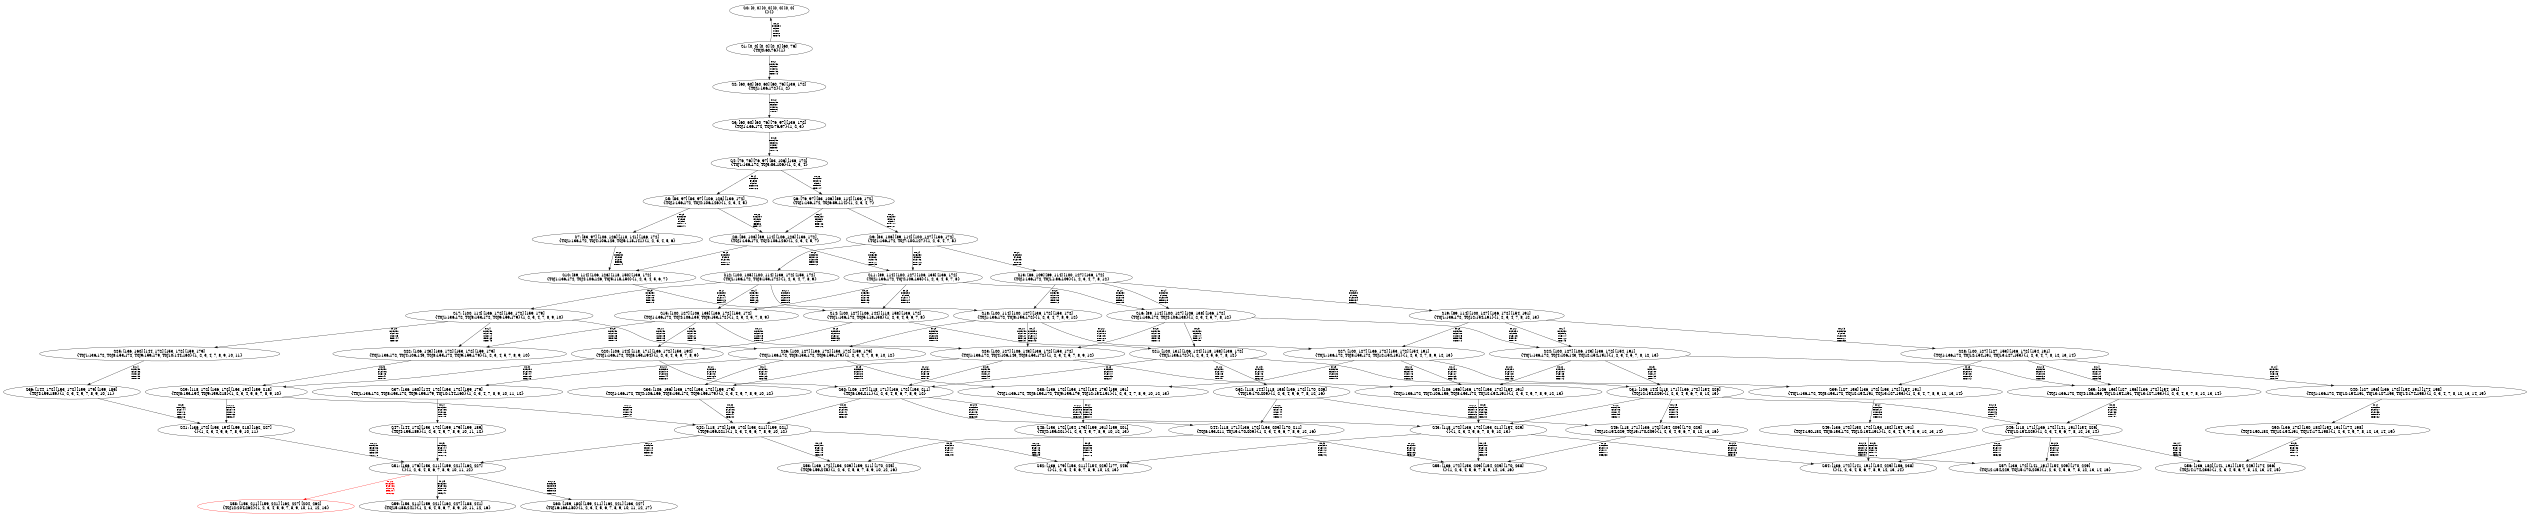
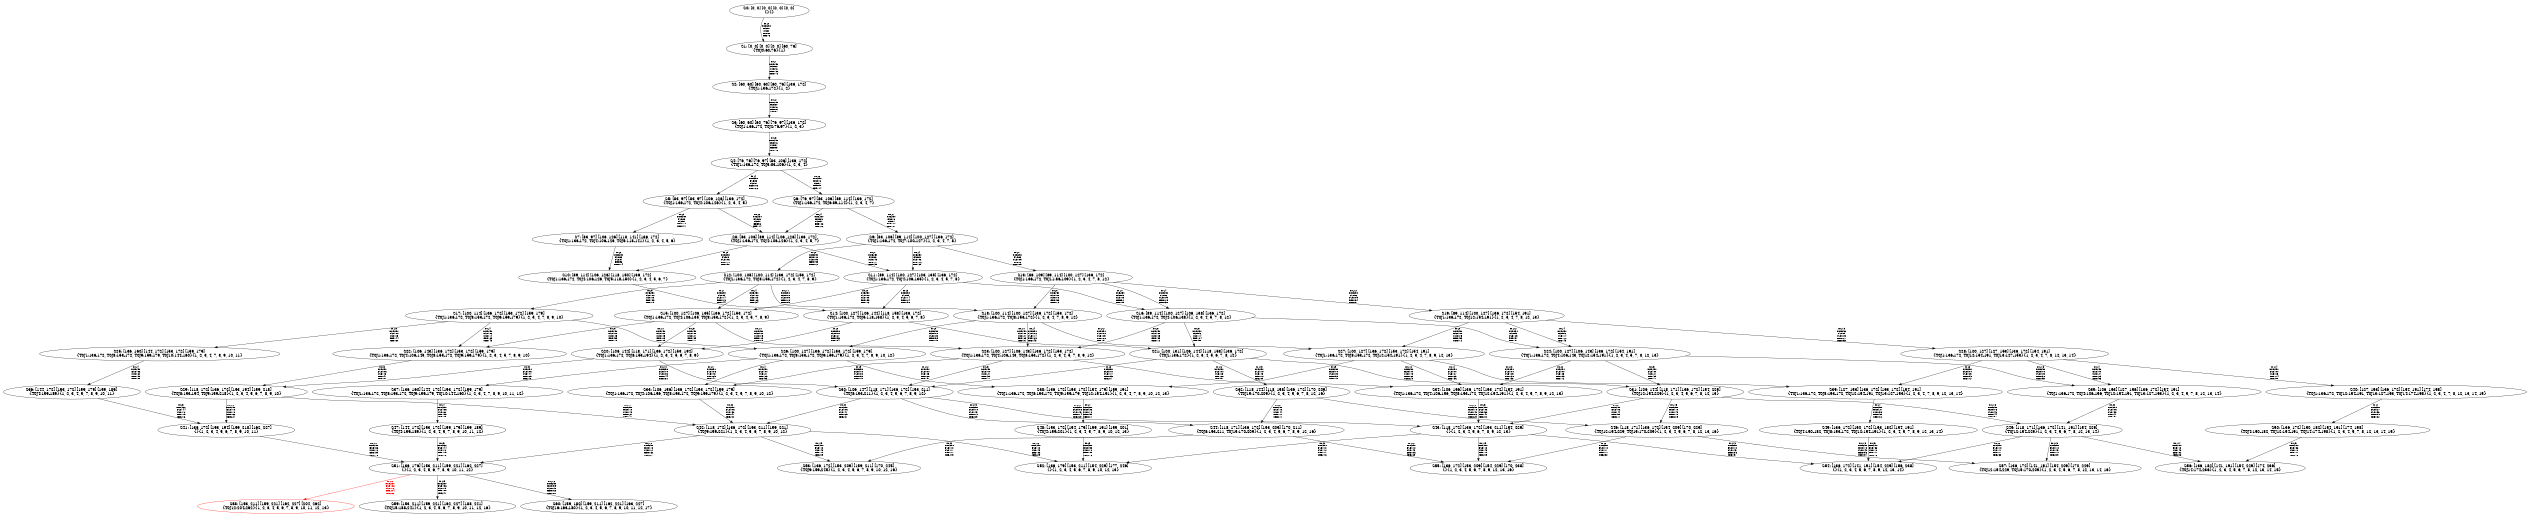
  digraph {
    edge [fontsize=8]
    n1 [label="S0: [0, 0] [0, 0] [0, 0] [0, 0] \n{}{}"]
    n2 [label="S1: [0, 0] [0, 0] [0, 0] [60, 76] \n{T0J0:60-76}{1}"]
    n3 [label="S2: [60, 60] [60, 60] [60, 76] [136, 172] \n{T0J1:136-172}{1, 2}"]
    n4 [label="S3: [60, 60] [60, 76] [76, 97] [136, 172] \n{T0J1:136-172, T0J2:76-97}{1, 2, 3}"]
    n5 [label="S4: [76, 76] [76, 97] [83, 106] [136, 172] \n{T0J1:136-172, T0J3:83-106}{1, 2, 3, 4}"]
    n6 [label="S5: [83, 97] [83, 97] [106, 126] [136, 172] \n{T0J1:136-172, T0J4:106-126}{1, 2, 3, 4, 5}"]
    n7 [label="S6: [76, 97] [83, 106] [89, 114] [136, 172] \n{T0J1:136-172, T0J6:89-114}{1, 2, 3, 4, 7}"]
    n8 [label="S7: [83, 97] [106, 126] [118, 141] [136, 172] \n{T0J1:136-172, T0J4:106-126, T0J5:118-141}{1, 2, 3, 4, 5, 6}"]
    n9 [label="S8: [83, 106] [89, 114] [106, 126] [136, 172] \n{T0J1:136-172, T0J4:106-126}{1, 2, 3, 4, 5, 7}"]
    n10 [label="S9: [83, 106] [89, 114] [100, 127] [136, 172] \n{T0J1:136-172, T0J7:100-127}{1, 2, 3, 4, 7, 8}"]
    n11 [label="S10: [89, 114] [106, 126] [118, 150] [136, 172] \n{T0J1:136-172, T0J4:106-126, T0J5:118-150}{1, 2, 3, 4, 5, 6, 7}"]
    n12 [label="S11: [89, 114] [100, 127] [106, 135] [136, 172] \n{T0J1:136-172, T0J4:106-135}{1, 2, 3, 4, 5, 7, 8}"]
    n13 [label="S12: [100, 105] [100, 114] [136, 172] [153, 172] \n{T0J1:136-172, T0J8:153-172}{1, 2, 3, 4, 7, 8, 9}"]
    n14 [label="S13: [86, 109] [89, 114] [100, 127] [136, 172] \n{T0J1:136-172, T0J11:86-109}{1, 2, 3, 4, 7, 8, 12}"]
    n15 [label="S14: [100, 127] [106, 144] [118, 158] [136, 172] \n{T0J1:136-172, T0J5:118-158}{1, 2, 3, 4, 5, 6, 7, 8}"]
    n16 [label="S15: [100, 127] [106, 135] [136, 172] [153, 172] \n{T0J1:136-172, T0J4:106-135, T0J8:153-172}{1, 2, 3, 4, 5, 7, 8, 9}"]
    n17 [label="S16: [89, 114] [100, 127] [106, 138] [136, 172] \n{T0J1:136-172, T0J4:106-138}{1, 2, 3, 4, 5, 7, 8, 12}"]
    n18 [label="S17: [100, 114] [136, 172] [153, 172] [159, 179] \n{T0J1:136-172, T0J8:153-172, T0J9:159-179}{1, 2, 3, 4, 7, 8, 9, 10}"]
    n19 [label="S18: [100, 114] [100, 127] [136, 172] [153, 172] \n{T0J1:136-172, T0J8:153-172}{1, 2, 3, 4, 7, 8, 9, 12}"]
    n20 [label="S19: [89, 114] [100, 127] [136, 172] [154, 191] \n{T0J1:136-172, T0J12:154-191}{1, 2, 3, 4, 7, 8, 12, 13}"]
    n21 [label="S20: [106, 144] [118, 171] [136, 172] [153, 194] \n{T0J1:136-172, T0J8:153-194}{1, 2, 3, 4, 5, 6, 7, 8, 9}"]
    n22 [label="S21: [100, 131] [106, 144] [118, 158] [136, 172] \n{T0J1:136-172}{1, 2, 3, 4, 5, 6, 7, 8, 12}"]
    n23 [label="S22: [106, 143] [136, 172] [153, 172] [159, 179] \n{T0J1:136-172, T0J4:106-143, T0J8:153-172, T0J9:159-179}{1, 2, 3, 4, 5, 7, 8, 9, 10}"]
    n24 [label="S23: [100, 127] [106, 143] [136, 172] [153, 172] \n{T0J1:136-172, T0J4:106-143, T0J8:153-172}{1, 2, 3, 4, 5, 7, 8, 9, 12}"]
    n25 [label="S24: [100, 127] [106, 143] [136, 172] [154, 191] \n{T0J1:136-172, T0J4:106-143, T0J12:154-191}{1, 2, 3, 4, 5, 7, 8, 12, 13}"]
    n26 [label="S25: [136, 160] [144, 172] [153, 172] [159, 179] \n{T0J1:136-172, T0J8:153-172, T0J9:159-179, T0J10:144-160}{1, 2, 3, 4, 7, 8, 9, 10, 11}"]
    n27 [label="S26: [100, 127] [136, 172] [153, 172] [159, 179] \n{T0J1:136-172, T0J8:153-172, T0J9:159-179}{1, 2, 3, 4, 7, 8, 9, 10, 12}"]
    n28 [label="S27: [100, 127] [136, 172] [153, 172] [154, 191] \n{T0J1:136-172, T0J8:153-172, T0J12:154-191}{1, 2, 3, 4, 7, 8, 9, 12, 13}"]
    n29 [label="S28: [100, 127] [127, 153] [136, 172] [154, 191] \n{T0J1:136-172, T0J12:154-191, T0J13:127-153}{1, 2, 3, 4, 7, 8, 12, 13, 14}"]
    n30 [label="S29: [118, 172] [136, 172] [153, 194] [159, 218] \n{T0J8:153-194, T0J9:159-218}{1, 2, 3, 4, 5, 6, 7, 8, 9, 10}"]
    n31 [label="S30: [106, 147] [118, 171] [136, 172] [153, 211] \n{T0J8:153-211}{1, 2, 3, 4, 5, 6, 7, 8, 9, 12}"]
    n32 [label="S31: [106, 144] [118, 171] [136, 172] [154, 229] \n{T0J12:154-229}{1, 2, 3, 4, 5, 6, 7, 8, 12, 13}"]
    n33 [label="S32: [118, 144] [118, 158] [136, 172] [170, 209] \n{T0J15:170-209}{1, 2, 3, 4, 5, 6, 7, 8, 12, 16}"]
    n34 [label="S33: [106, 156] [136, 172] [153, 172] [159, 179] \n{T0J1:136-172, T0J4:106-156, T0J8:153-172, T0J9:159-179}{1, 2, 3, 4, 5, 7, 8, 9, 10, 12}"]
    n35 [label="S34: [106, 156] [136, 172] [153, 172] [154, 191] \n{T0J1:136-172, T0J4:106-156, T0J8:153-172, T0J12:154-191}{1, 2, 3, 4, 5, 7, 8, 9, 12, 13}"]
    n36 [label="S35: [106, 153] [127, 156] [136, 172] [154, 191] \n{T0J1:136-172, T0J4:106-156, T0J12:154-191, T0J13:127-153}{1, 2, 3, 4, 5, 7, 8, 12, 13, 14}"]
    n37 [label="S36: [144, 172] [153, 172] [159, 179] [159, 189] \n{T0J4:159-189}{1, 2, 3, 4, 5, 7, 8, 9, 10, 11}"]
    n38 [label="S37: [136, 160] [144, 172] [153, 172] [159, 179] \n{T0J1:136-172, T0J8:153-172, T0J9:159-179, T0J10:144-160}{1, 2, 3, 4, 7, 8, 9, 10, 11, 12}"]
    n39 [label="S38: [136, 172] [153, 172] [154, 179] [159, 191] \n{T0J1:136-172, T0J8:153-172, T0J9:159-179, T0J12:154-191}{1, 2, 3, 4, 7, 8, 9, 10, 12, 13}"]
    n40 [label="S39: [127, 153] [136, 172] [153, 172] [154, 191] \n{T0J1:136-172, T0J8:153-172, T0J12:154-191, T0J13:127-153}{1, 2, 3, 4, 7, 8, 9, 12, 13, 14}"]
    n41 [label="S40: [127, 153] [136, 172] [154, 191] [174, 198] \n{T0J1:136-172, T0J12:154-191, T0J13:127-153, T0J14:174-198}{1, 2, 3, 4, 7, 8, 12, 13, 14, 15}"]
    n42 [label="S41: [136, 172] [153, 194] [159, 218] [162, 227] \n{}{1, 2, 3, 4, 5, 6, 7, 8, 9, 10, 11}"]
    n43 [label="S42: [118, 172] [136, 172] [153, 211] [159, 221] \n{T0J9:159-221}{1, 2, 3, 4, 5, 6, 7, 8, 9, 10, 12}"]
    n44 [label="S43: [118, 172] [136, 172] [153, 211] [154, 229] \n{}{1, 2, 3, 4, 5, 6, 7, 8, 9, 12, 13}"]
    n45 [label="S44: [118, 171] [136, 172] [153, 209] [170, 211] \n{T0J8:153-211, T0J15:170-209}{1, 2, 3, 4, 5, 6, 7, 8, 9, 12, 16}"]
    n46 [label="S45: [118, 171] [136, 172] [141, 191] [154, 229] \n{T0J12:154-229}{1, 2, 3, 4, 5, 6, 7, 8, 12, 13, 14}"]
    n47 [label="S46: [118, 171] [136, 172] [154, 209] [170, 229] \n{T0J12:154-229, T0J15:170-209}{1, 2, 3, 4, 5, 6, 7, 8, 12, 13, 16}"]
    n48 [label="S47: [144, 172] [153, 172] [159, 179] [159, 189] \n{T0J4:159-189}{1, 2, 3, 4, 5, 7, 8, 9, 10, 11, 12}"]
    n49 [label="S48: [153, 172] [154, 179] [159, 191] [159, 201] \n{T0J4:159-201}{1, 2, 3, 4, 5, 7, 8, 9, 10, 12, 13}"]
    n50 [label="S49: [136, 172] [150, 172] [153, 182] [154, 191] \n{T0J4:150-182, T0J8:153-172, T0J12:154-191}{1, 2, 3, 4, 5, 7, 8, 9, 12, 13, 14}"]
    n51 [label="S50: [136, 172] [150, 182] [154, 191] [174, 198] \n{T0J4:150-182, T0J12:154-191, T0J14:174-198}{1, 2, 3, 4, 5, 7, 8, 12, 13, 14, 15}"]
    n52 [label="S51: [136, 176] [153, 211] [159, 221] [162, 227] \n{}{1, 2, 3, 4, 5, 6, 7, 8, 9, 10, 11, 12}"]
    n53 [label="S52: [136, 179] [153, 211] [154, 229] [177, 246] \n{}{1, 2, 3, 4, 5, 6, 7, 8, 9, 10, 12, 13}"]
    n54 [label="S53: [136, 172] [153, 209] [159, 211] [170, 245] \n{T0J9:159-245}{1, 2, 3, 4, 5, 6, 7, 8, 9, 10, 12, 16}"]
    n55 [label="S54: [136, 172] [141, 191] [154, 229] [156, 238] \n{}{1, 2, 3, 4, 5, 6, 7, 8, 9, 12, 13, 14}"]
    n56 [label="S55: [136, 172] [153, 209] [154, 229] [170, 238] \n{}{1, 2, 3, 4, 5, 6, 7, 8, 9, 12, 13, 16}"]
    n57 [label="S56: [136, 182] [141, 191] [154, 229] [174, 236] \n{T0J14:174-236}{1, 2, 3, 4, 5, 6, 7, 8, 12, 13, 14, 15}"]
    n58 [label="S57: [136, 172] [141, 191] [154, 209] [170, 229] \n{T0J12:154-229, T0J15:170-209}{1, 2, 3, 4, 5, 6, 7, 8, 12, 13, 14, 16}"]
    n59 [color=Red label="S58: [153, 211] [159, 221] [162, 227] [204, 262] \n{T0J12:204-262}{1, 2, 3, 4, 5, 6, 7, 8, 9, 10, 11, 12, 13}"]
    n60 [label="S59: [153, 211] [159, 221] [162, 227] [188, 241] \n{T0J15:188-241}{1, 2, 3, 4, 5, 6, 7, 8, 9, 10, 11, 12, 16}"]
    n61 [label="S60: [159, 180] [159, 211] [162, 221] [163, 227] \n{T0J16:163-180}{1, 2, 3, 4, 5, 6, 7, 8, 9, 10, 11, 12, 17}"]
-   n2 -> n1 [label="T0 J0\nDL=250\nES=0\nLS=0\nEF=60\nLF=76"]
+   n1 -> n2 [label="T0 J0\nDL=250\nES=0\nLS=0\nEF=60\nLF=76"]
    n2 -> n3 [label="T0 J1\nDL=250\nES=60\nLS=76\nEF=136\nLF=172"]
    n3 -> n4 [label="T0 J2\nDL=250\nES=60\nLS=76\nEF=76\nLF=97"]
    n4 -> n5 [label="T0 J3\nDL=250\nES=76\nLS=97\nEF=83\nLF=106"]
    n5 -> n6 [label="T0 J4\nDL=250\nES=83\nLS=97\nEF=106\nLF=126"]
    n5 -> n7 [label="T0 J6\nDL=250\nES=76\nLS=97\nEF=89\nLF=114"]
    n6 -> n8 [label="T0 J5\nDL=250\nES=83\nLS=97\nEF=118\nLF=141"]
    n6 -> n9 [label="T0 J6\nDL=250\nES=83\nLS=97\nEF=96\nLF=114"]
    n7 -> n9 [label="T0 J4\nDL=250\nES=83\nLS=97\nEF=106\nLF=126"]
    n7 -> n10 [label="T0 J7\nDL=250\nES=76\nLS=97\nEF=100\nLF=127"]
    n8 -> n11 [label="T0 J6\nDL=250\nES=83\nLS=97\nEF=96\nLF=114"]
    n9 -> n11 [label="T0 J5\nDL=250\nES=83\nLS=106\nEF=118\nLF=150"]
    n9 -> n12 [label="T0 J7\nDL=250\nES=83\nLS=105\nEF=107\nLF=135"]
    n10 -> n12 [label="T0 J4\nDL=250\nES=83\nLS=106\nEF=106\nLF=135"]
    n10 -> n13 [label="T0 J8\nDL=250\nES=100\nLS=105\nEF=153\nLF=172"]
    n10 -> n14 [label="T0 J11\nDL=250\nES=83\nLS=105\nEF=86\nLF=109"]
    n11 -> n15 [label="T0 J7\nDL=250\nES=89\nLS=114\nEF=113\nLF=144"]
    n12 -> n15 [label="T0 J5\nDL=250\nES=89\nLS=114\nEF=124\nLF=158"]
    n12 -> n16 [label="T0 J8\nDL=250\nES=100\nLS=105\nEF=153\nLF=172"]
    n12 -> n17 [label="T0 J11\nDL=250\nES=89\nLS=105\nEF=92\nLF=109"]
    n13 -> n16 [label="T0 J4\nDL=250\nES=100\nLS=105\nEF=123\nLF=134"]
    n13 -> n18 [label="T0 J9\nDL=250\nES=100\nLS=105\nEF=159\nLF=179"]
    n13 -> n19 [label="T0 J11\nDL=250\nES=100\nLS=105\nEF=103\nLF=109"]
    n14 -> n17 [label="T0 J4\nDL=250\nES=86\nLS=109\nEF=109\nLF=138"]
    n14 -> n19 [label="T0 J8\nDL=250\nES=100\nLS=105\nEF=153\nLF=172"]
    n14 -> n20 [label="T0 J12\nDL=250\nES=86\nLS=105\nEF=154\nLF=191"]
    n15 -> n21 [label="T0 J8\nDL=250\nES=100\nLS=127\nEF=153\nLF=194"]
    n15 -> n22 [label="T0 J11\nDL=250\nES=100\nLS=127\nEF=103\nLF=131"]
    n16 -> n21 [label="T0 J5\nDL=250\nES=100\nLS=127\nEF=135\nLF=171"]
    n16 -> n23 [label="T0 J9\nDL=250\nES=100\nLS=105\nEF=159\nLF=179"]
    n16 -> n24 [label="T0 J11\nDL=250\nES=100\nLS=105\nEF=103\nLF=109"]
    n17 -> n22 [label="T0 J5\nDL=250\nES=89\nLS=114\nEF=124\nLF=158"]
    n17 -> n24 [label="T0 J8\nDL=250\nES=100\nLS=105\nEF=153\nLF=172"]
    n17 -> n25 [label="T0 J12\nDL=250\nES=89\nLS=105\nEF=157\nLF=191"]
    n18 -> n23 [label="T0 J4\nDL=250\nES=100\nLS=114\nEF=123\nLF=143"]
    n18 -> n26 [label="T0 J10\nDL=250\nES=100\nLS=105\nEF=144\nLF=160"]
    n18 -> n27 [label="T0 J11\nDL=250\nES=100\nLS=105\nEF=103\nLF=109"]
    n19 -> n24 [label="T0 J4\nDL=250\nES=100\nLS=114\nEF=123\nLF=143"]
    n19 -> n27 [label="T0 J9\nDL=250\nES=100\nLS=105\nEF=159\nLF=179"]
    n19 -> n28 [label="T0 J12\nDL=250\nES=100\nLS=105\nEF=168\nLF=191"]
    n20 -> n25 [label="T0 J4\nDL=250\nES=89\nLS=114\nEF=112\nLF=143"]
    n20 -> n28 [label="T0 J8\nDL=250\nES=100\nLS=105\nEF=153\nLF=172"]
    n20 -> n29 [label="T0 J13\nDL=250\nES=89\nLS=105\nEF=127\nLF=153"]
    n21 -> n30 [label="T0 J9\nDL=250\nES=106\nLS=144\nEF=165\nLF=218"]
    n21 -> n31 [label="T0 J11\nDL=250\nES=106\nLS=143\nEF=109\nLF=147"]
    n22 -> n31 [label="T0 J8\nDL=250\nES=100\nLS=144\nEF=153\nLF=211"]
    n22 -> n32 [label="T0 J12\nDL=250\nES=100\nLS=143\nEF=168\nLF=229"]
    n22 -> n33 [label="T0 J15\nDL=250\nES=118\nLS=143\nEF=170\nLF=209"]
    n23 -> n30 [label="T0 J5\nDL=250\nES=106\nLS=143\nEF=141\nLF=187"]
    n24 -> n31 [label="T0 J5\nDL=250\nES=100\nLS=127\nEF=135\nLF=171"]
    n24 -> n34 [label="T0 J9\nDL=250\nES=100\nLS=105\nEF=159\nLF=179"]
    n24 -> n35 [label="T0 J12\nDL=250\nES=100\nLS=105\nEF=168\nLF=191"]
    n25 -> n32 [label="T0 J5\nDL=250\nES=100\nLS=127\nEF=135\nLF=171"]
    n25 -> n35 [label="T0 J8\nDL=250\nES=100\nLS=105\nEF=153\nLF=172"]
    n25 -> n36 [label="T0 J13\nDL=250\nES=100\nLS=105\nEF=138\nLF=153"]
    n26 -> n37 [label="T0 J4\nDL=250\nES=136\nLS=160\nEF=159\nLF=189"]
    n27 -> n34 [label="T0 J4\nDL=250\nES=100\nLS=127\nEF=123\nLF=156"]
    n27 -> n38 [label="T0 J10\nDL=250\nES=100\nLS=105\nEF=144\nLF=160"]
    n27 -> n39 [label="T0 J12\nDL=250\nES=100\nLS=105\nEF=168\nLF=191"]
    n28 -> n35 [label="T0 J4\nDL=250\nES=100\nLS=127\nEF=123\nLF=156"]
    n28 -> n39 [label="T0 J9\nDL=250\nES=100\nLS=105\nEF=159\nLF=179"]
    n28 -> n40 [label="T0 J13\nDL=250\nES=100\nLS=105\nEF=138\nLF=153"]
    n29 -> n36 [label="T0 J4\nDL=250\nES=100\nLS=127\nEF=123\nLF=156"]
    n29 -> n40 [label="T0 J8\nDL=250\nES=100\nLS=105\nEF=153\nLF=172"]
    n29 -> n41 [label="T0 J14\nDL=250\nES=100\nLS=105\nEF=174\nLF=198"]
    n30 -> n42 [label="T0 J10\nDL=250\nES=118\nLS=172\nEF=162\nLF=227"]
    n30 -> n43 [label="T0 J11\nDL=250\nES=118\nLS=143\nEF=121\nLF=147"]
    n31 -> n43 [label="T0 J9\nDL=250\nES=106\nLS=147\nEF=165\nLF=221"]
    n31 -> n44 [label="T0 J12\nDL=250\nES=106\nLS=143\nEF=174\nLF=229"]
    n31 -> n45 [label="T0 J15\nDL=250\nES=118\nLS=143\nEF=170\nLF=209"]
    n32 -> n44 [label="T0 J8\nDL=250\nES=106\nLS=144\nEF=159\nLF=211"]
    n32 -> n46 [label="T0 J13\nDL=250\nES=106\nLS=143\nEF=144\nLF=191"]
    n32 -> n47 [label="T0 J15\nDL=250\nES=118\nLS=143\nEF=170\nLF=209"]
    n33 -> n45 [label="T0 J8\nDL=250\nES=118\nLS=144\nEF=171\nLF=211"]
    n33 -> n47 [label="T0 J12\nDL=250\nES=118\nLS=143\nEF=186\nLF=229"]
    n34 -> n43 [label="T0 J5\nDL=250\nES=106\nLS=156\nEF=141\nLF=200"]
    n35 -> n44 [label="T0 J5\nDL=250\nES=106\nLS=156\nEF=141\nLF=200"]
    n36 -> n46 [label="T0 J5\nDL=250\nES=106\nLS=153\nEF=141\nLF=197"]
    n37 -> n42 [label="T0 J5\nDL=250\nES=144\nLS=172\nEF=179\nLF=216"]
    n38 -> n48 [label="T0 J4\nDL=250\nES=136\nLS=160\nEF=159\nLF=189"]
    n39 -> n49 [label="T0 J4\nDL=250\nES=136\nLS=172\nEF=159\nLF=201"]
    n40 -> n50 [label="T0 J4\nDL=250\nES=127\nLS=153\nEF=150\nLF=182"]
    n41 -> n51 [label="T0 J4\nDL=250\nES=127\nLS=153\nEF=150\nLF=182"]
    n42 -> n52 [label="T0 J11\nDL=250\nES=136\nLS=172\nEF=139\nLF=176"]
    n43 -> n52 [label="T0 J10\nDL=250\nES=118\nLS=172\nEF=162\nLF=227"]
    n43 -> n53 [label="T0 J12\nDL=250\nES=118\nLS=143\nEF=186\nLF=229"]
    n43 -> n54 [label="T0 J15\nDL=250\nES=118\nLS=143\nEF=170\nLF=209"]
    n44 -> n53 [label="T0 J9\nDL=250\nES=118\nLS=172\nEF=177\nLF=246"]
    n44 -> n55 [label="T0 J13\nDL=250\nES=118\nLS=143\nEF=156\nLF=191"]
    n44 -> n56 [label="T0 J15\nDL=250\nES=118\nLS=143\nEF=170\nLF=209"]
    n45 -> n54 [label="T0 J9\nDL=250\nES=118\nLS=171\nEF=177\nLF=245"]
    n45 -> n56 [label="T0 J12\nDL=250\nES=118\nLS=143\nEF=186\nLF=229"]
    n46 -> n55 [label="T0 J8\nDL=250\nES=118\nLS=171\nEF=171\nLF=238"]
    n46 -> n57 [label="T0 J14\nDL=250\nES=118\nLS=143\nEF=192\nLF=236"]
    n46 -> n58 [label="T0 J15\nDL=250\nES=118\nLS=143\nEF=170\nLF=209"]
    n47 -> n56 [label="T0 J8\nDL=250\nES=118\nLS=171\nEF=171\nLF=238"]
    n47 -> n58 [label="T0 J13\nDL=250\nES=118\nLS=143\nEF=156\nLF=191"]
    n48 -> n52 [label="T0 J5\nDL=250\nES=144\nLS=172\nEF=179\nLF=216"]
    n49 -> n53 [label="T0 J5\nDL=250\nES=153\nLS=172\nEF=188\nLF=216"]
    n50 -> n55 [label="T0 J5\nDL=250\nES=136\nLS=172\nEF=171\nLF=216"]
    n51 -> n57 [label="T0 J5\nDL=250\nES=136\nLS=172\nEF=171\nLF=216"]
    n52 -> n59 [color=Red fontcolor=Red label="T0 J12\nDL=250\nES=136\nLS=176\nEF=204\nLF=262"]
    n52 -> n60 [label="T0 J15\nDL=250\nES=136\nLS=175\nEF=188\nLF=241"]
    n52 -> n61 [label="T0 J16\nDL=250\nES=159\nLS=175\nEF=163\nLF=180"]
  }
